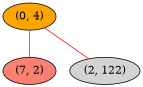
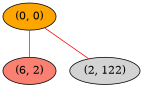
  graph {
    node [style=filled]
-   "(0, 0)" [fillcolor=orange label="(0, 4)"]
-   "(7, 2)" [fillcolor=salmon]
+   "(0, 0)" [fillcolor=orange]
+   "(7, 2)" [fillcolor=salmon label="(6, 2)"]
    "(2, 122)" [fillcolor=lightgrey]
    "(0, 0)" -- "(7, 2)" [color=purple weight=4]
    "(0, 0)" -- "(2, 122)" [color=red weight=1]
  }
